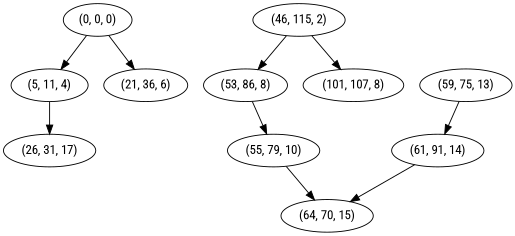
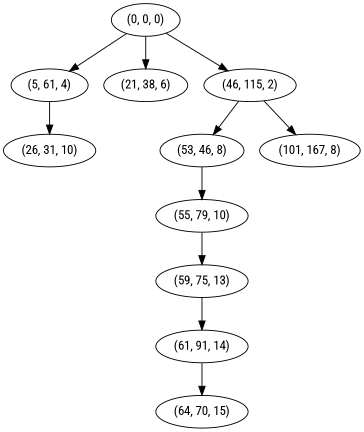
  digraph {
    fontname="Roboto Condensed"
    node [fontname="Roboto Condensed"]
    edge [fontname="Roboto Condensed"]
    "(0, 0, 0)"
-   "(5, 11, 4)"
-   "(21, 36, 6)"
+   "(5, 11, 4)" [label="(5, 61, 4)"]
+   "(21, 36, 6)" [label="(21, 38, 6)"]
    "(46, 115, 2)"
-   "(26, 31, 10)" [label="(26, 31, 17)"]
-   "(53, 86, 8)"
-   "(101, 107, 8)"
+   "(26, 31, 10)"
+   "(53, 86, 8)" [label="(53, 46, 8)"]
+   "(101, 107, 8)" [label="(101, 167, 8)"]
    "(55, 79, 10)"
    "(59, 75, 13)"
    n10 [label="(61, 91, 14)"]
    "(64, 70, 15)"
    "(0, 0, 0)" -> "(5, 11, 4)"
    "(0, 0, 0)" -> "(21, 36, 6)"
+   "(0, 0, 0)" -> "(46, 115, 2)"
    "(5, 11, 4)" -> "(26, 31, 10)"
    "(46, 115, 2)" -> "(53, 86, 8)"
    "(46, 115, 2)" -> "(101, 107, 8)"
    "(53, 86, 8)" -> "(55, 79, 10)"
-   "(55, 79, 10)" -> "(64, 70, 15)"
+   "(55, 79, 10)" -> "(59, 75, 13)"
    "(59, 75, 13)" -> n10
    n10 -> "(64, 70, 15)"
  }
